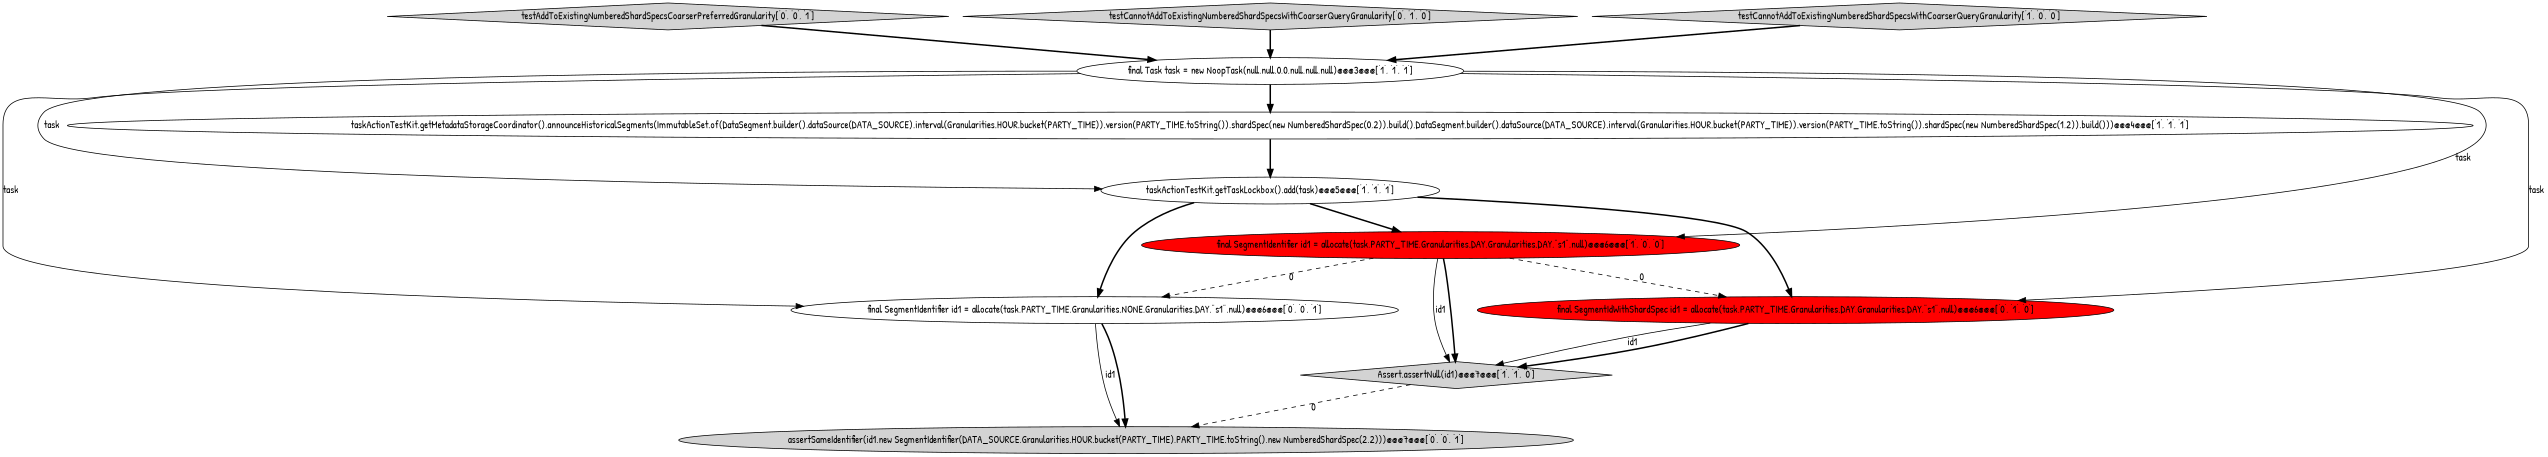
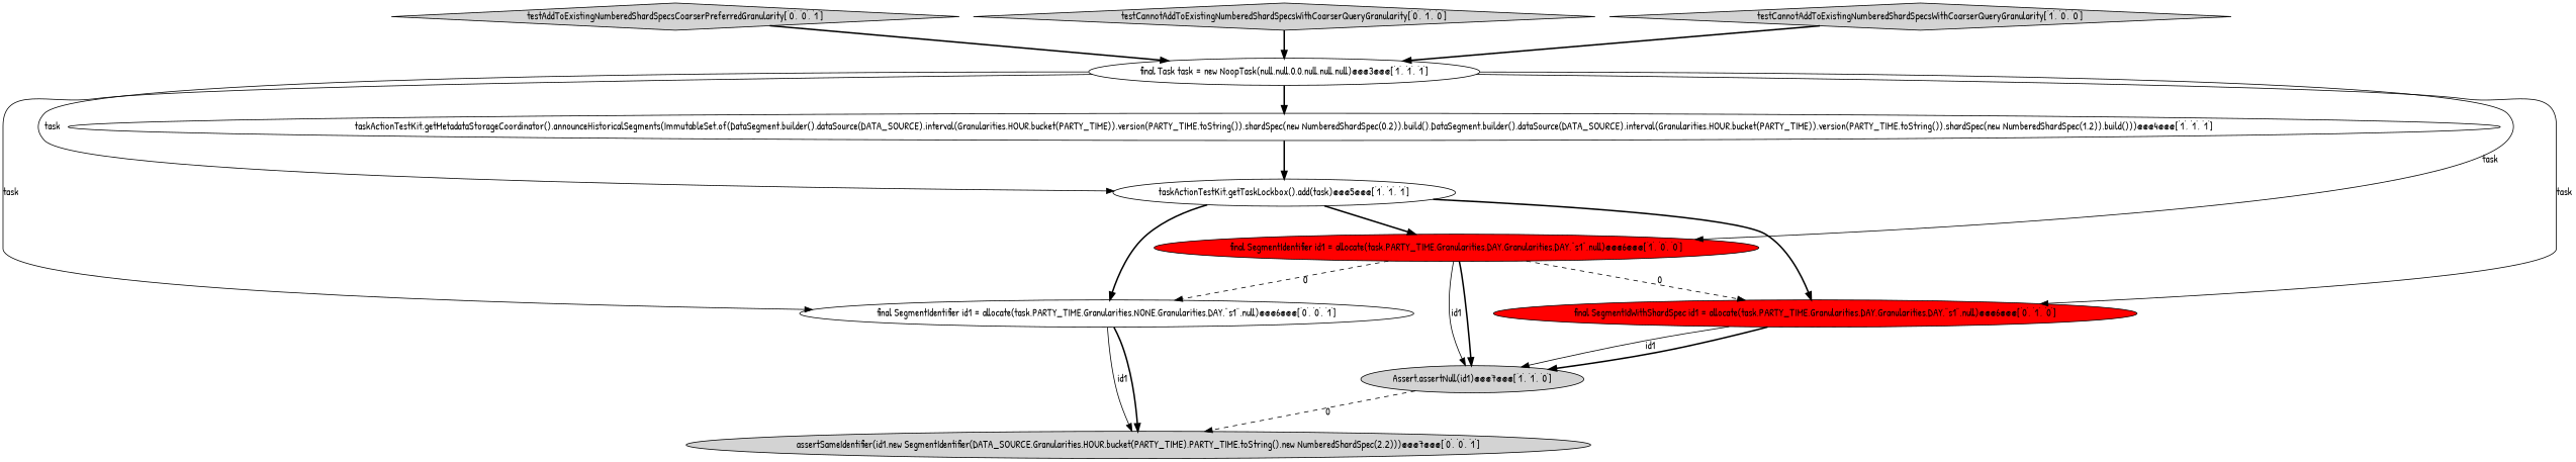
  digraph {
    fontname="Patrick Hand"
    node [fillcolor=lightgray shape=ellipse style=filled fontname="Patrick Hand"]
    edge [style=bold fontname="Patrick Hand"]
    n1 [label="testAddToExistingNumberedShardSpecsCoarserPreferredGranularity['0', '0', '1']" shape=diamond]
    n2 [fillcolor=white label="final Task task = new NoopTask(null,null,0,0,null,null,null)@@@3@@@['1', '1', '1']"]
    n3 [label="assertSameIdentifier(id1,new SegmentIdentifier(DATA_SOURCE,Granularities.HOUR.bucket(PARTY_TIME),PARTY_TIME.toString(),new NumberedShardSpec(2,2)))@@@7@@@['0', '0', '1']"]
    n4 [fillcolor=red label="final SegmentIdWithShardSpec id1 = allocate(task,PARTY_TIME,Granularities.DAY,Granularities.DAY,\"s1\",null)@@@6@@@['0', '1', '0']"]
-   n5 [label="Assert.assertNull(id1)@@@7@@@['1', '1', '0']" shape=diamond]
+   n5 [label="Assert.assertNull(id1)@@@7@@@['1', '1', '0']"]
    n6 [label="testCannotAddToExistingNumberedShardSpecsWithCoarserQueryGranularity['0', '1', '0']" shape=diamond]
    n7 [fillcolor=white label="taskActionTestKit.getTaskLockbox().add(task)@@@5@@@['1', '1', '1']"]
    n8 [fillcolor=white label="final SegmentIdentifier id1 = allocate(task,PARTY_TIME,Granularities.NONE,Granularities.DAY,\"s1\",null)@@@6@@@['0', '0', '1']"]
    n9 [fillcolor=red label="final SegmentIdentifier id1 = allocate(task,PARTY_TIME,Granularities.DAY,Granularities.DAY,\"s1\",null)@@@6@@@['1', '0', '0']"]
    n10 [label="testCannotAddToExistingNumberedShardSpecsWithCoarserQueryGranularity['1', '0', '0']" shape=diamond]
    n11 [fillcolor=white label="taskActionTestKit.getMetadataStorageCoordinator().announceHistoricalSegments(ImmutableSet.of(DataSegment.builder().dataSource(DATA_SOURCE).interval(Granularities.HOUR.bucket(PARTY_TIME)).version(PARTY_TIME.toString()).shardSpec(new NumberedShardSpec(0,2)).build(),DataSegment.builder().dataSource(DATA_SOURCE).interval(Granularities.HOUR.bucket(PARTY_TIME)).version(PARTY_TIME.toString()).shardSpec(new NumberedShardSpec(1,2)).build()))@@@4@@@['1', '1', '1']"]
    n1 -> n2
    n2 -> n4 [label=task style=solid]
    n2 -> n7 [label=task style=solid]
    n2 -> n8 [label=task style=solid]
    n2 -> n9 [label=task style=solid]
    n2 -> n11
    n4 -> n5
    n4 -> n5 [label=id1 style=solid]
    n5 -> n3 [label=0 style=dashed]
    n6 -> n2
    n7 -> n4
    n7 -> n8
    n7 -> n9
    n8 -> n3 [label=id1 style=solid]
    n8 -> n3
    n9 -> n4 [label=0 style=dashed]
    n9 -> n5 [label=id1 style=solid]
    n9 -> n5
    n9 -> n8 [label=0 style=dashed]
    n10 -> n2
    n11 -> n7
  }
